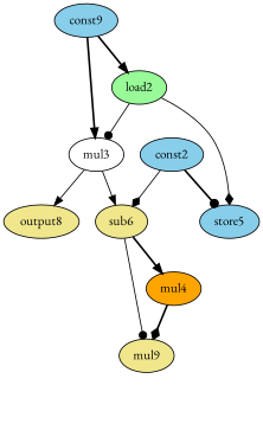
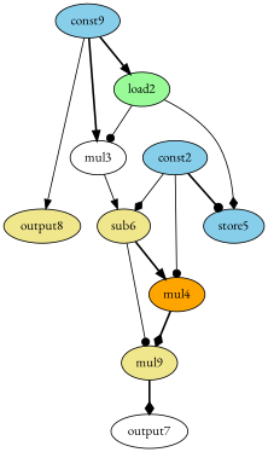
  digraph {
    fontname="EB Garamond"
    node [fillcolor=skyblue fontname="EB Garamond" opcode=mul style=filled]
    edge [arrowhead=normal fontname="EB Garamond" operand=0 style=solid]
    n1 [label=const9 opcode=const]
    load2 [fillcolor=palegreen opcode=load]
    mul3 [fillcolor=white]
    output8 [fillcolor=khaki opcode=output]
    store5 [opcode=store]
    sub6 [fillcolor=khaki opcode=sub]
    n7 [label=const2 opcode=const]
    mul4 [fillcolor=orange]
    mul9 [fillcolor=khaki]
+   output7 [fillcolor=white opcode=output]
    n1 -> load2 [style=bold]
    n1 -> mul3 [style=bold]
-   mul3 -> output8
+   n1 -> output8
    load2 -> mul3 [arrowhead=dot operand=1]
    load2 -> store5 [arrowhead=diamond operand=1]
    mul3 -> sub6 [operand=1]
    sub6 -> mul4 [operand=1 style=bold]
    sub6 -> mul9 [arrowhead=dot operand=1]
    n7 -> store5 [arrowhead=dot style=bold]
    n7 -> sub6 [arrowhead=diamond]
+   n7 -> mul4 [arrowhead=dot]
    mul4 -> mul9 [arrowhead=diamond style=bold]
+   mul9 -> output7 [arrowhead=diamond style=bold]
  }
